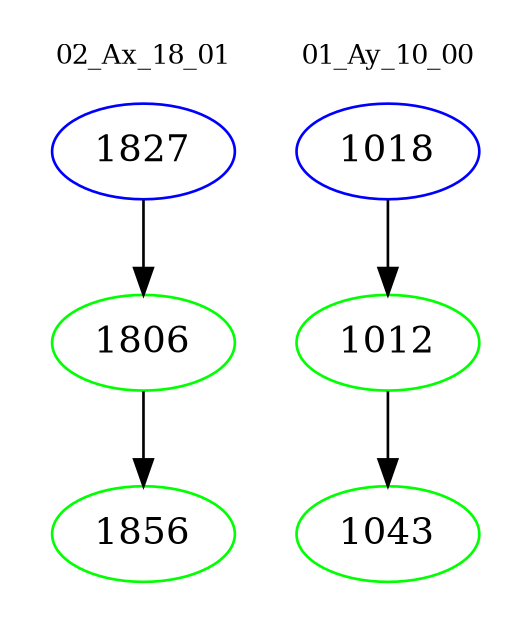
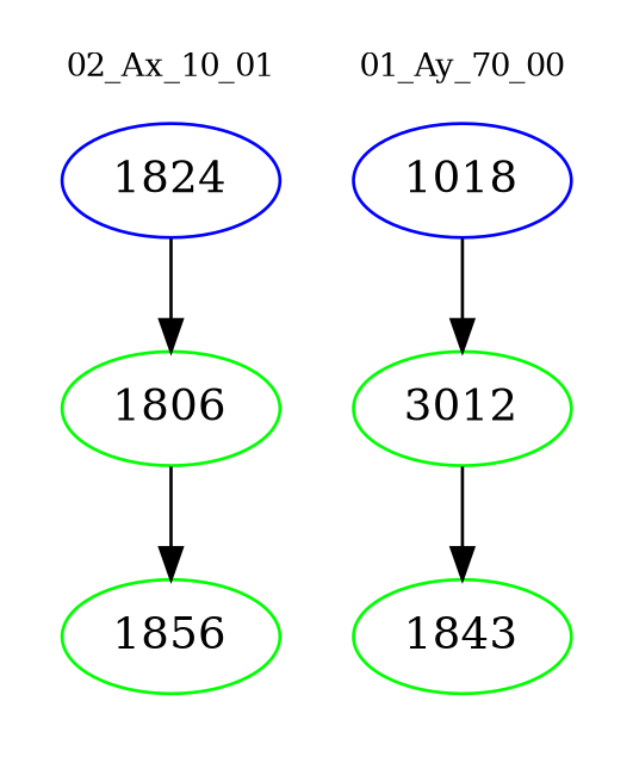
  digraph {
    node [color=green]
    edge [color=black]
-   n1 [color=blue label=1827]
+   n1 [color=blue label=1824]
    n2 [label=1806]
    n3 [label=1856]
    n4 [color=blue label=1018]
-   n5 [label=1012]
-   n6 [label=1043]
+   n5 [label=3012]
+   n6 [label=1843]
    subgraph cluster_1 {
      color=white
      fontsize=10
-     label="02_Ax_18_01"
+     label="02_Ax_10_01"
      n1
      n2
      n3
    }
    subgraph cluster_2 {
      color=white
      fontsize=10
-     label="01_Ay_10_00"
+     label="01_Ay_70_00"
      n4
      n5
      n6
    }
    n1 -> n2
    n2 -> n3
    n4 -> n5
    n5 -> n6
  }
